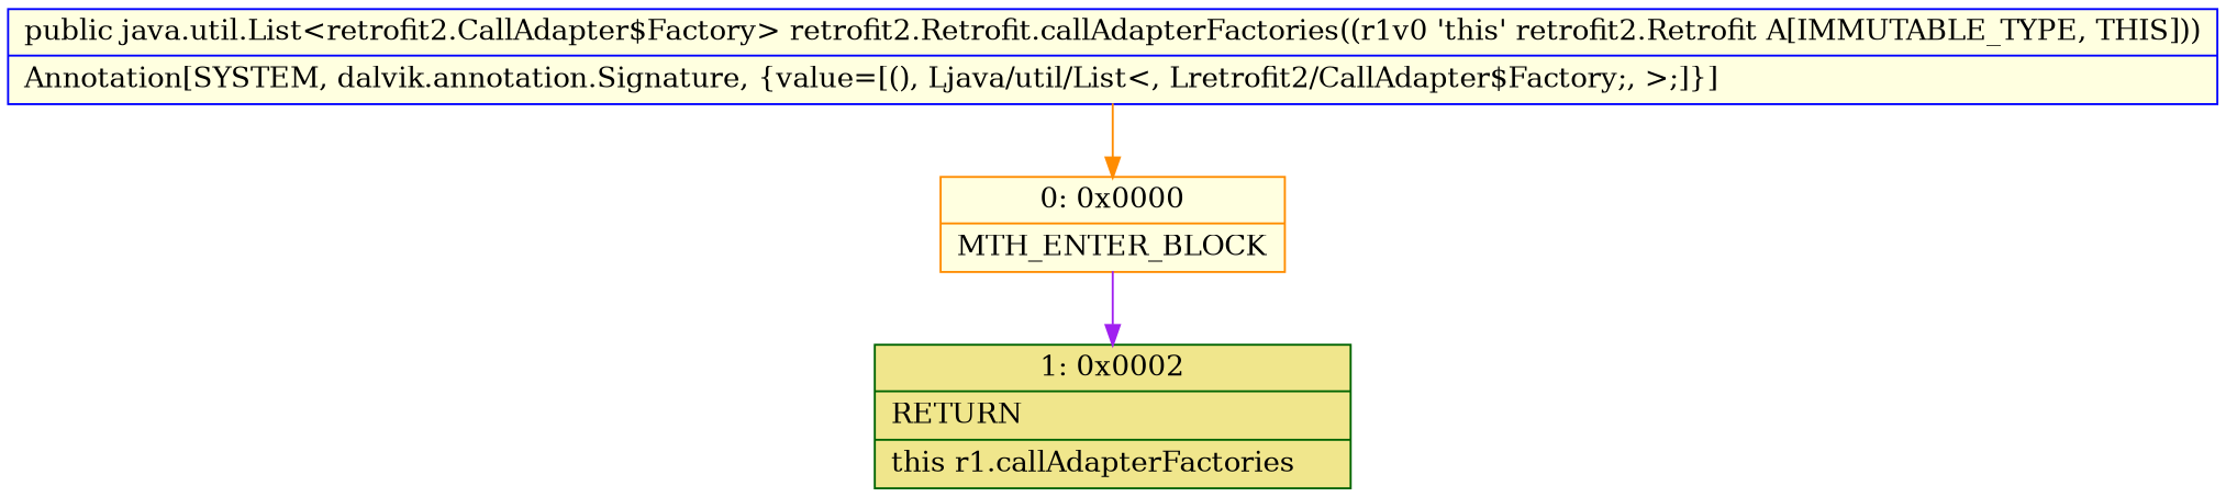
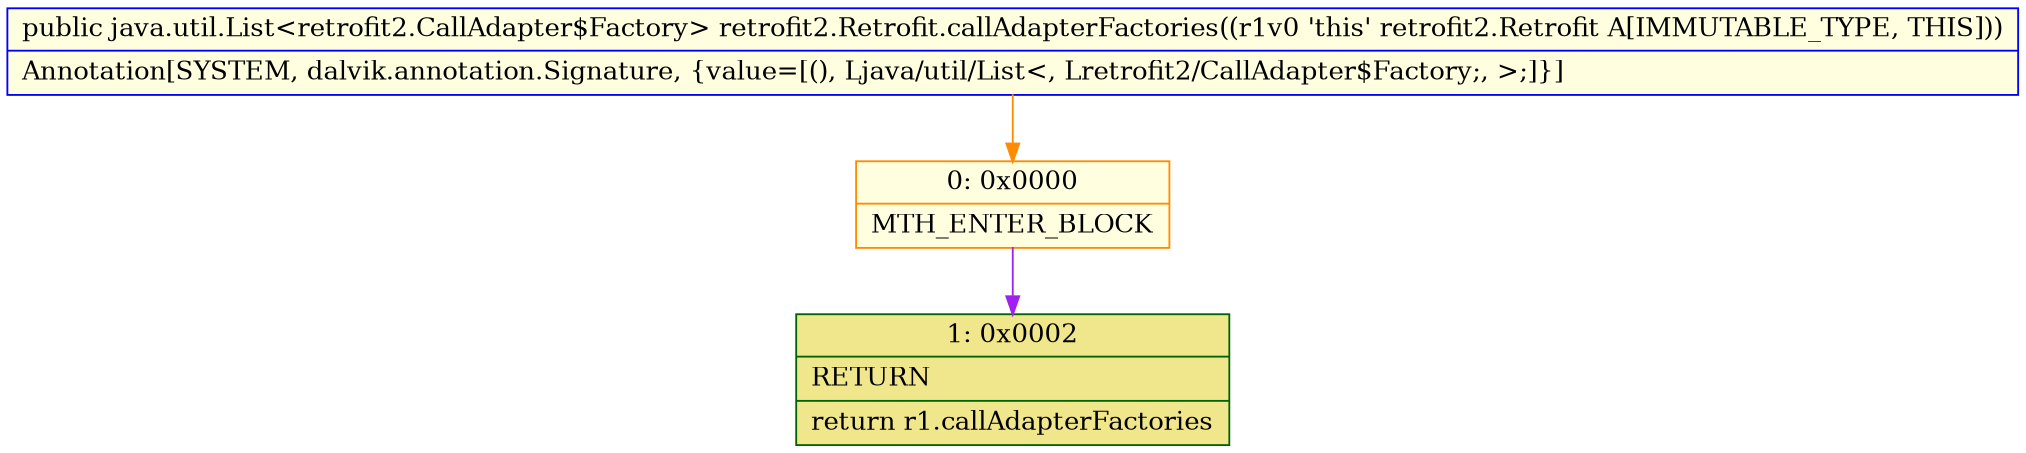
  digraph {
    node [shape=record style=filled fillcolor=lightyellow]
    n1 [label="{0\:\ 0x0000|MTH_ENTER_BLOCK\l}" color=darkorange]
-   n2 [label="{1\:\ 0x0002|RETURN\l|this r1.callAdapterFactories\l}" fillcolor=khaki color=darkgreen]
+   n2 [label="{1\:\ 0x0002|RETURN\l|return r1.callAdapterFactories\l}" fillcolor=khaki color=darkgreen]
    n3 [label="{public java.util.List\<retrofit2.CallAdapter$Factory\> retrofit2.Retrofit.callAdapterFactories((r1v0 'this' retrofit2.Retrofit A[IMMUTABLE_TYPE, THIS]))  | Annotation[SYSTEM, dalvik.annotation.Signature, \{value=[(), Ljava\/util\/List\<, Lretrofit2\/CallAdapter$Factory;, \>;]\}]\l}" color=blue]
    n1 -> n2 [color=purple]
    n3 -> n1 [color=darkorange]
  }
